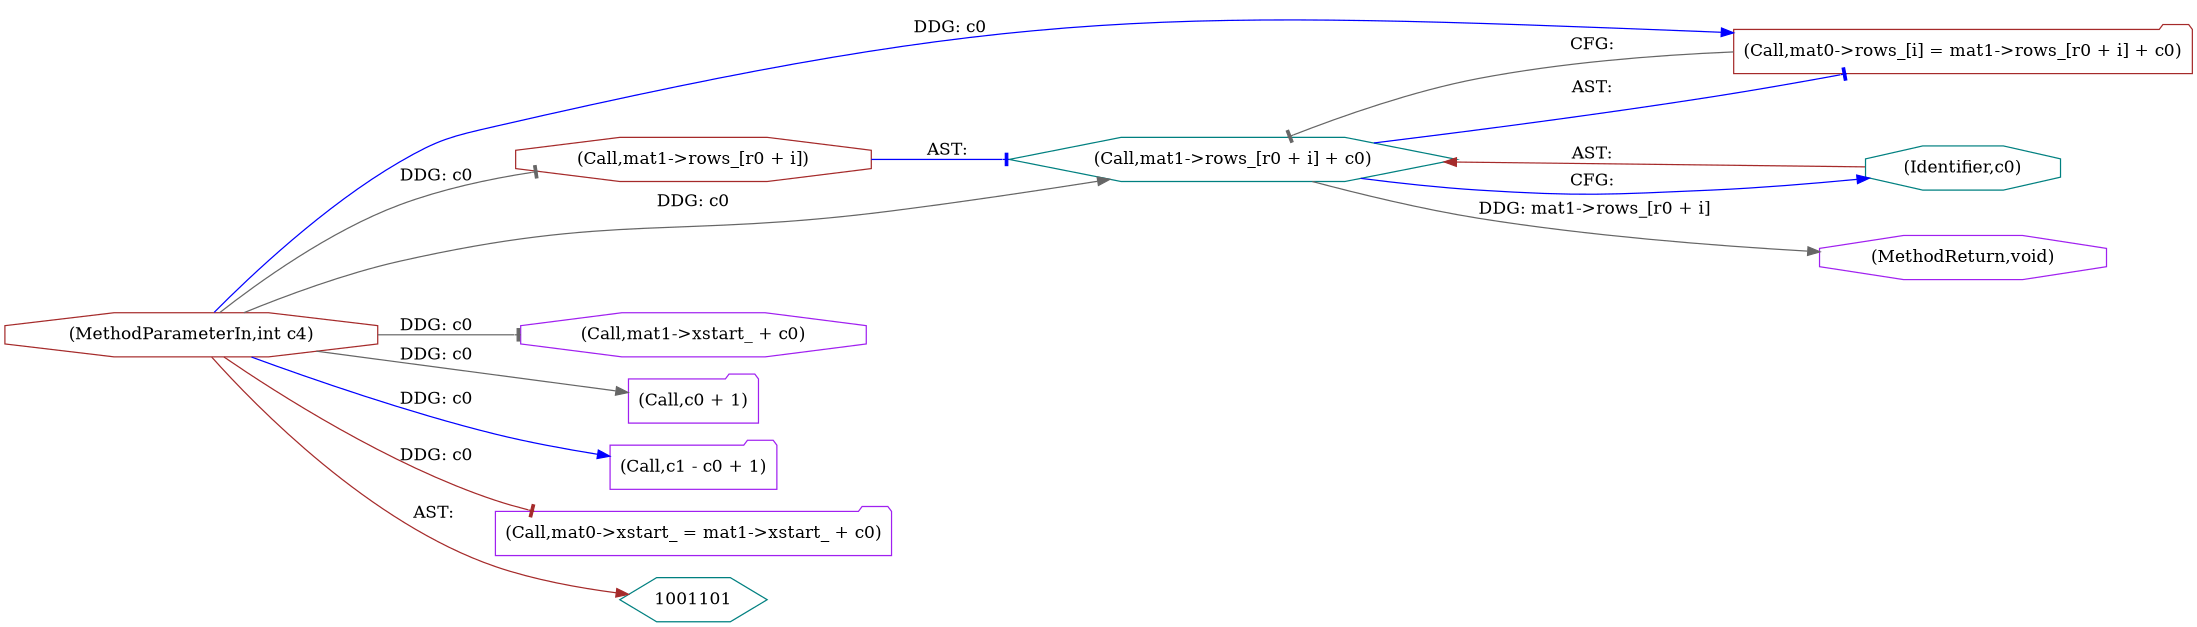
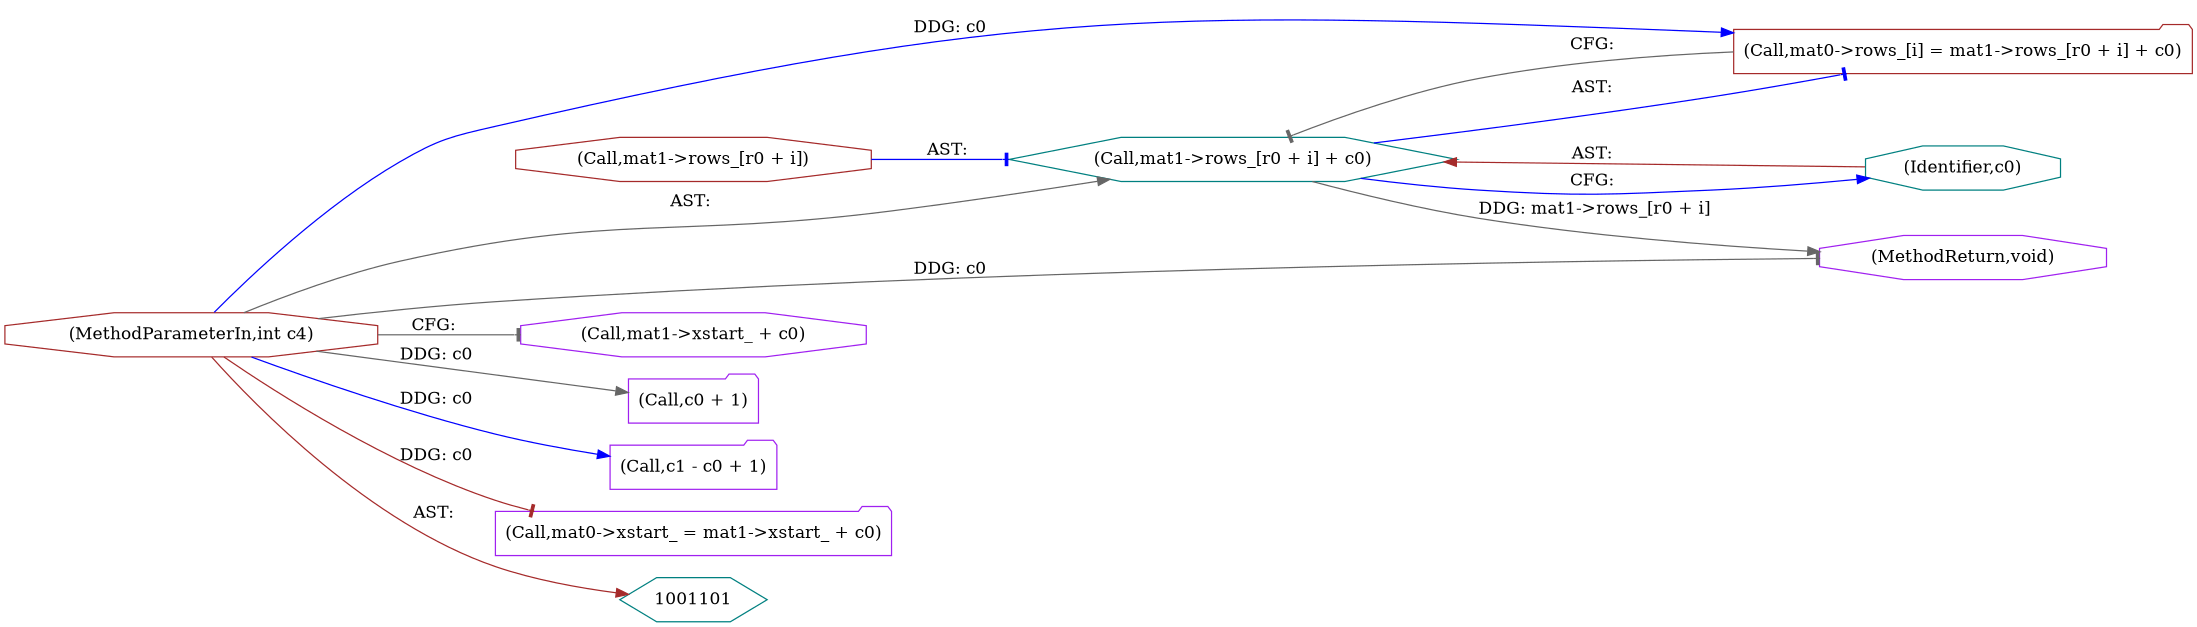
  digraph {
    rankdir=LR
    node [color=purple shape=octagon]
    edge [arrowhead=normal color=gray40]
    n1 [color=teal label="(Call,mat1->rows_[r0 + i] + c0)" shape=hexagon]
    n2 [color=teal label="(Identifier,c0)"]
    n3 [color=brown label="(Call,mat0->rows_[i] = mat1->rows_[r0 + i] + c0)" shape=folder]
    n4 [label="(MethodReturn,void)"]
    n5 [color=brown label="(MethodParameterIn,int c4)"]
    n6 [label="(Call,mat1->xstart_ + c0)"]
    n7 [label="(Call,c0 + 1)" shape=folder]
    n8 [label="(Call,c1 - c0 + 1)" shape=folder]
    n9 [label="(Call,mat0->xstart_ = mat1->xstart_ + c0)" shape=folder]
    n10 [color=teal label=1001101 shape=hexagon]
    n11 [color=brown label="(Call,mat1->rows_[r0 + i])"]
    n1 -> n2 [color=blue label="CFG: "]
    n1 -> n3 [arrowhead=tee color=blue label="AST: "]
    n1 -> n4 [label="DDG: mat1->rows_[r0 + i]"]
    n2 -> n1 [color=brown label="AST: "]
    n3 -> n1 [arrowhead=tee label="CFG: "]
-   n5 -> n1 [label="DDG: c0"]
+   n5 -> n1 [label="AST: "]
    n5 -> n3 [color=blue label="DDG: c0"]
-   n5 -> n11 [arrowhead=tee label="DDG: c0"]
-   n5 -> n6 [arrowhead=tee label="DDG: c0"]
+   n5 -> n4 [arrowhead=tee label="DDG: c0"]
+   n5 -> n6 [arrowhead=tee label="CFG: "]
    n5 -> n7 [label="DDG: c0"]
    n5 -> n8 [color=blue label="DDG: c0"]
    n5 -> n9 [arrowhead=tee color=brown label="DDG: c0"]
    n5 -> n10 [color=brown label="AST: "]
    n11 -> n1 [arrowhead=tee color=blue label="AST: "]
  }
